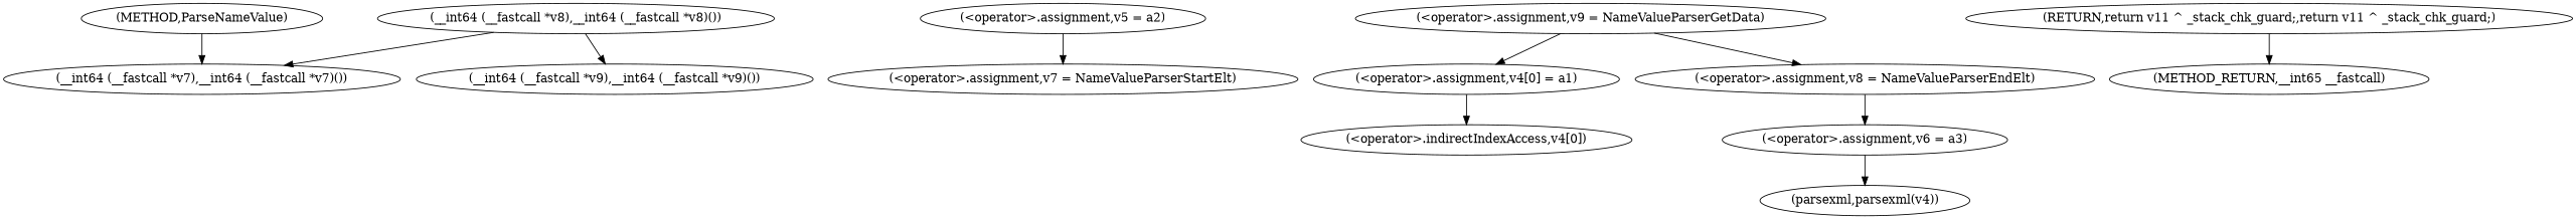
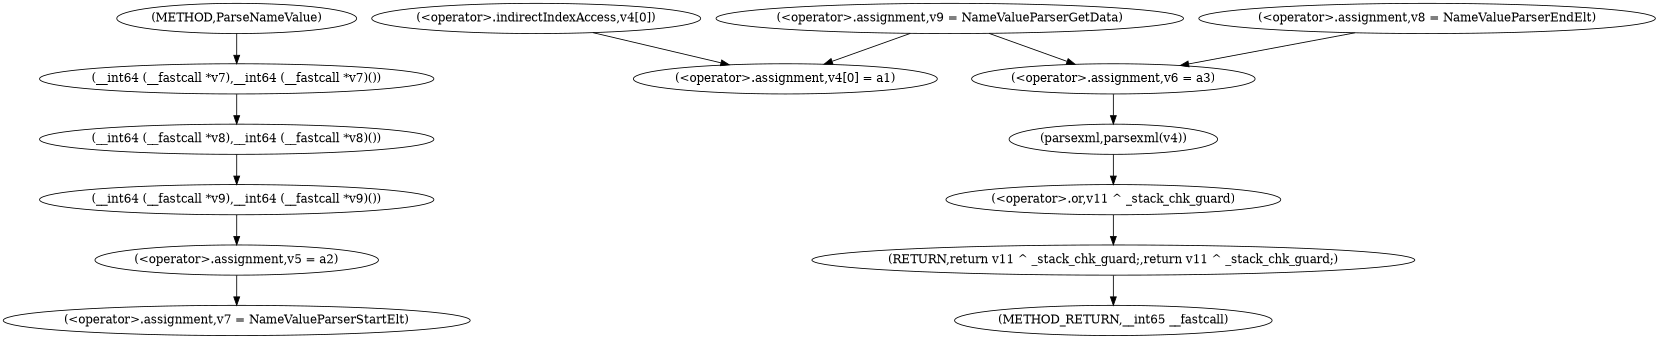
  digraph {
    n1 [label="(__int64 (__fastcall *v7),__int64 (__fastcall *v7)())"]
    n2 [label="(__int64 (__fastcall *v8),__int64 (__fastcall *v8)())"]
    n3 [label="(__int64 (__fastcall *v9),__int64 (__fastcall *v9)())"]
    n4 [label="(<operator>.assignment,v5 = a2)"]
    n5 [label="(<operator>.assignment,v7 = NameValueParserStartElt)"]
    n6 [label="(<operator>.indirectIndexAccess,v4[0])"]
    n7 [label="(<operator>.assignment,v4[0] = a1)"]
    n8 [label="(<operator>.assignment,v9 = NameValueParserGetData)"]
    n9 [label="(<operator>.assignment,v8 = NameValueParserEndElt)"]
    n10 [label="(<operator>.assignment,v6 = a3)"]
    n11 [label="(parsexml,parsexml(v4))"]
+   n12 [label="(<operator>.or,v11 ^ _stack_chk_guard)"]
    n13 [label="(RETURN,return v11 ^ _stack_chk_guard;,return v11 ^ _stack_chk_guard;)"]
    n14 [label="(METHOD_RETURN,__int65 __fastcall)"]
    n15 [label="(METHOD,ParseNameValue)"]
-   n2 -> n1
+   n1 -> n2
    n2 -> n3
+   n3 -> n4
    n4 -> n5
-   n7 -> n6
+   n6 -> n7
    n8 -> n7
-   n8 -> n9
+   n8 -> n10
    n9 -> n10
    n10 -> n11
+   n11 -> n12
+   n12 -> n13
    n13 -> n14
    n15 -> n1
  }
